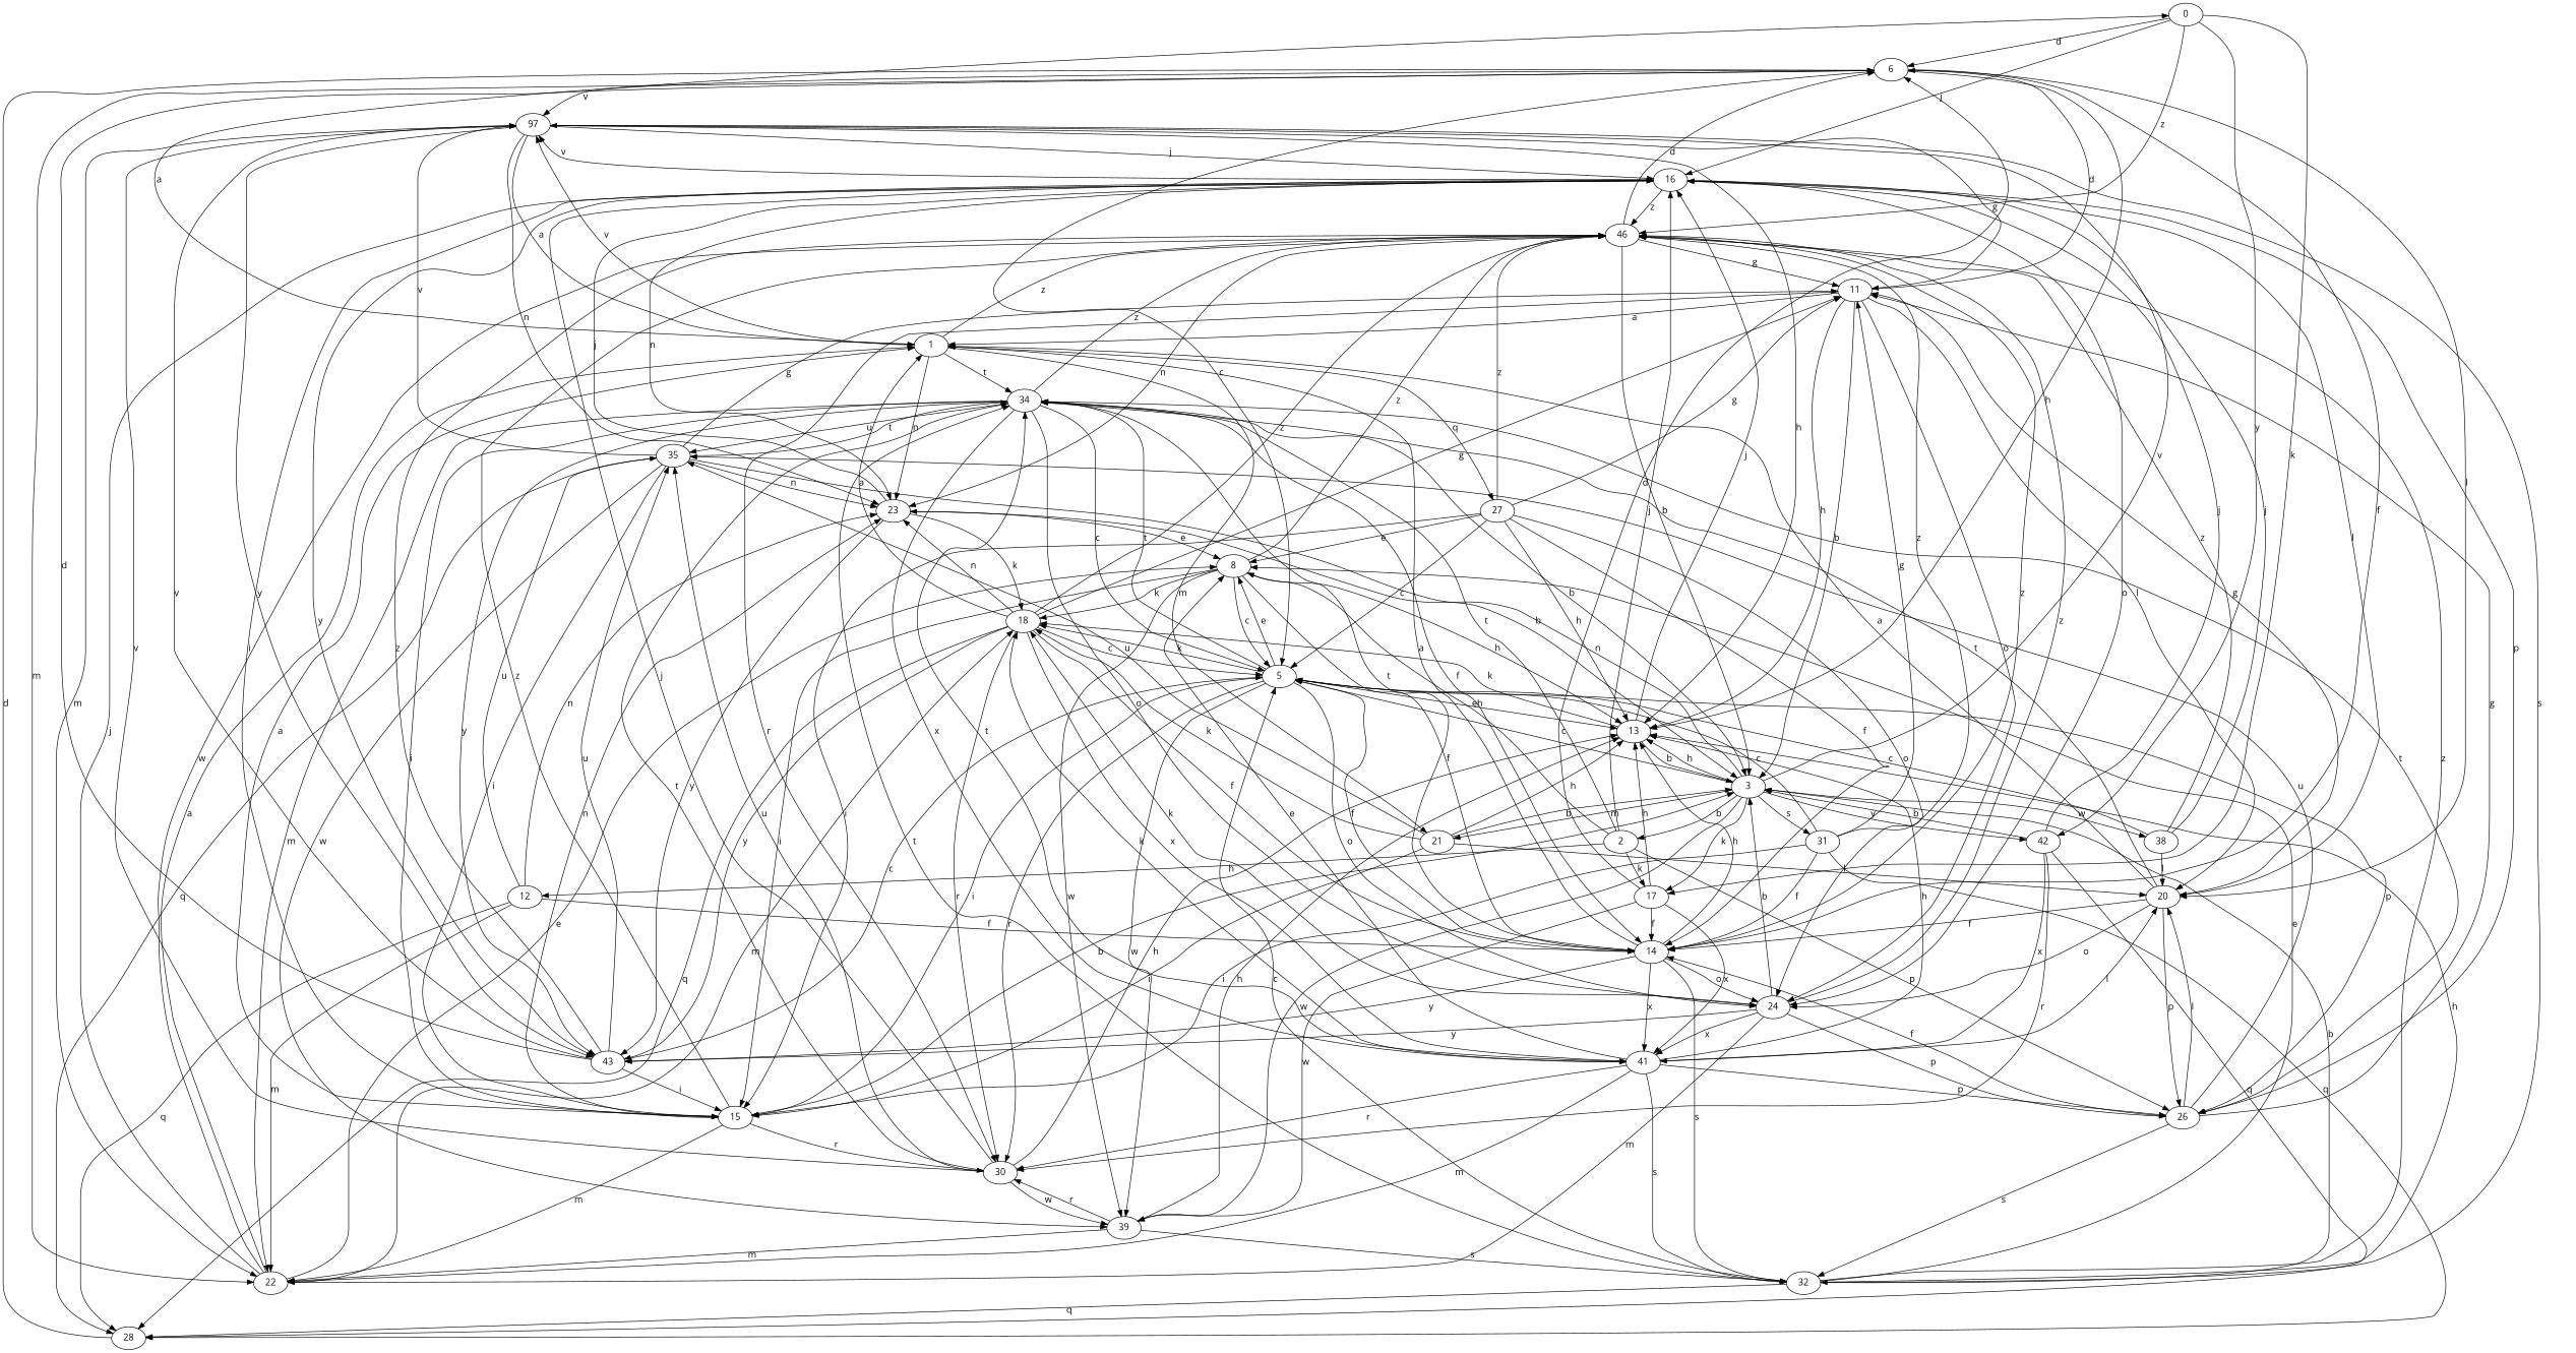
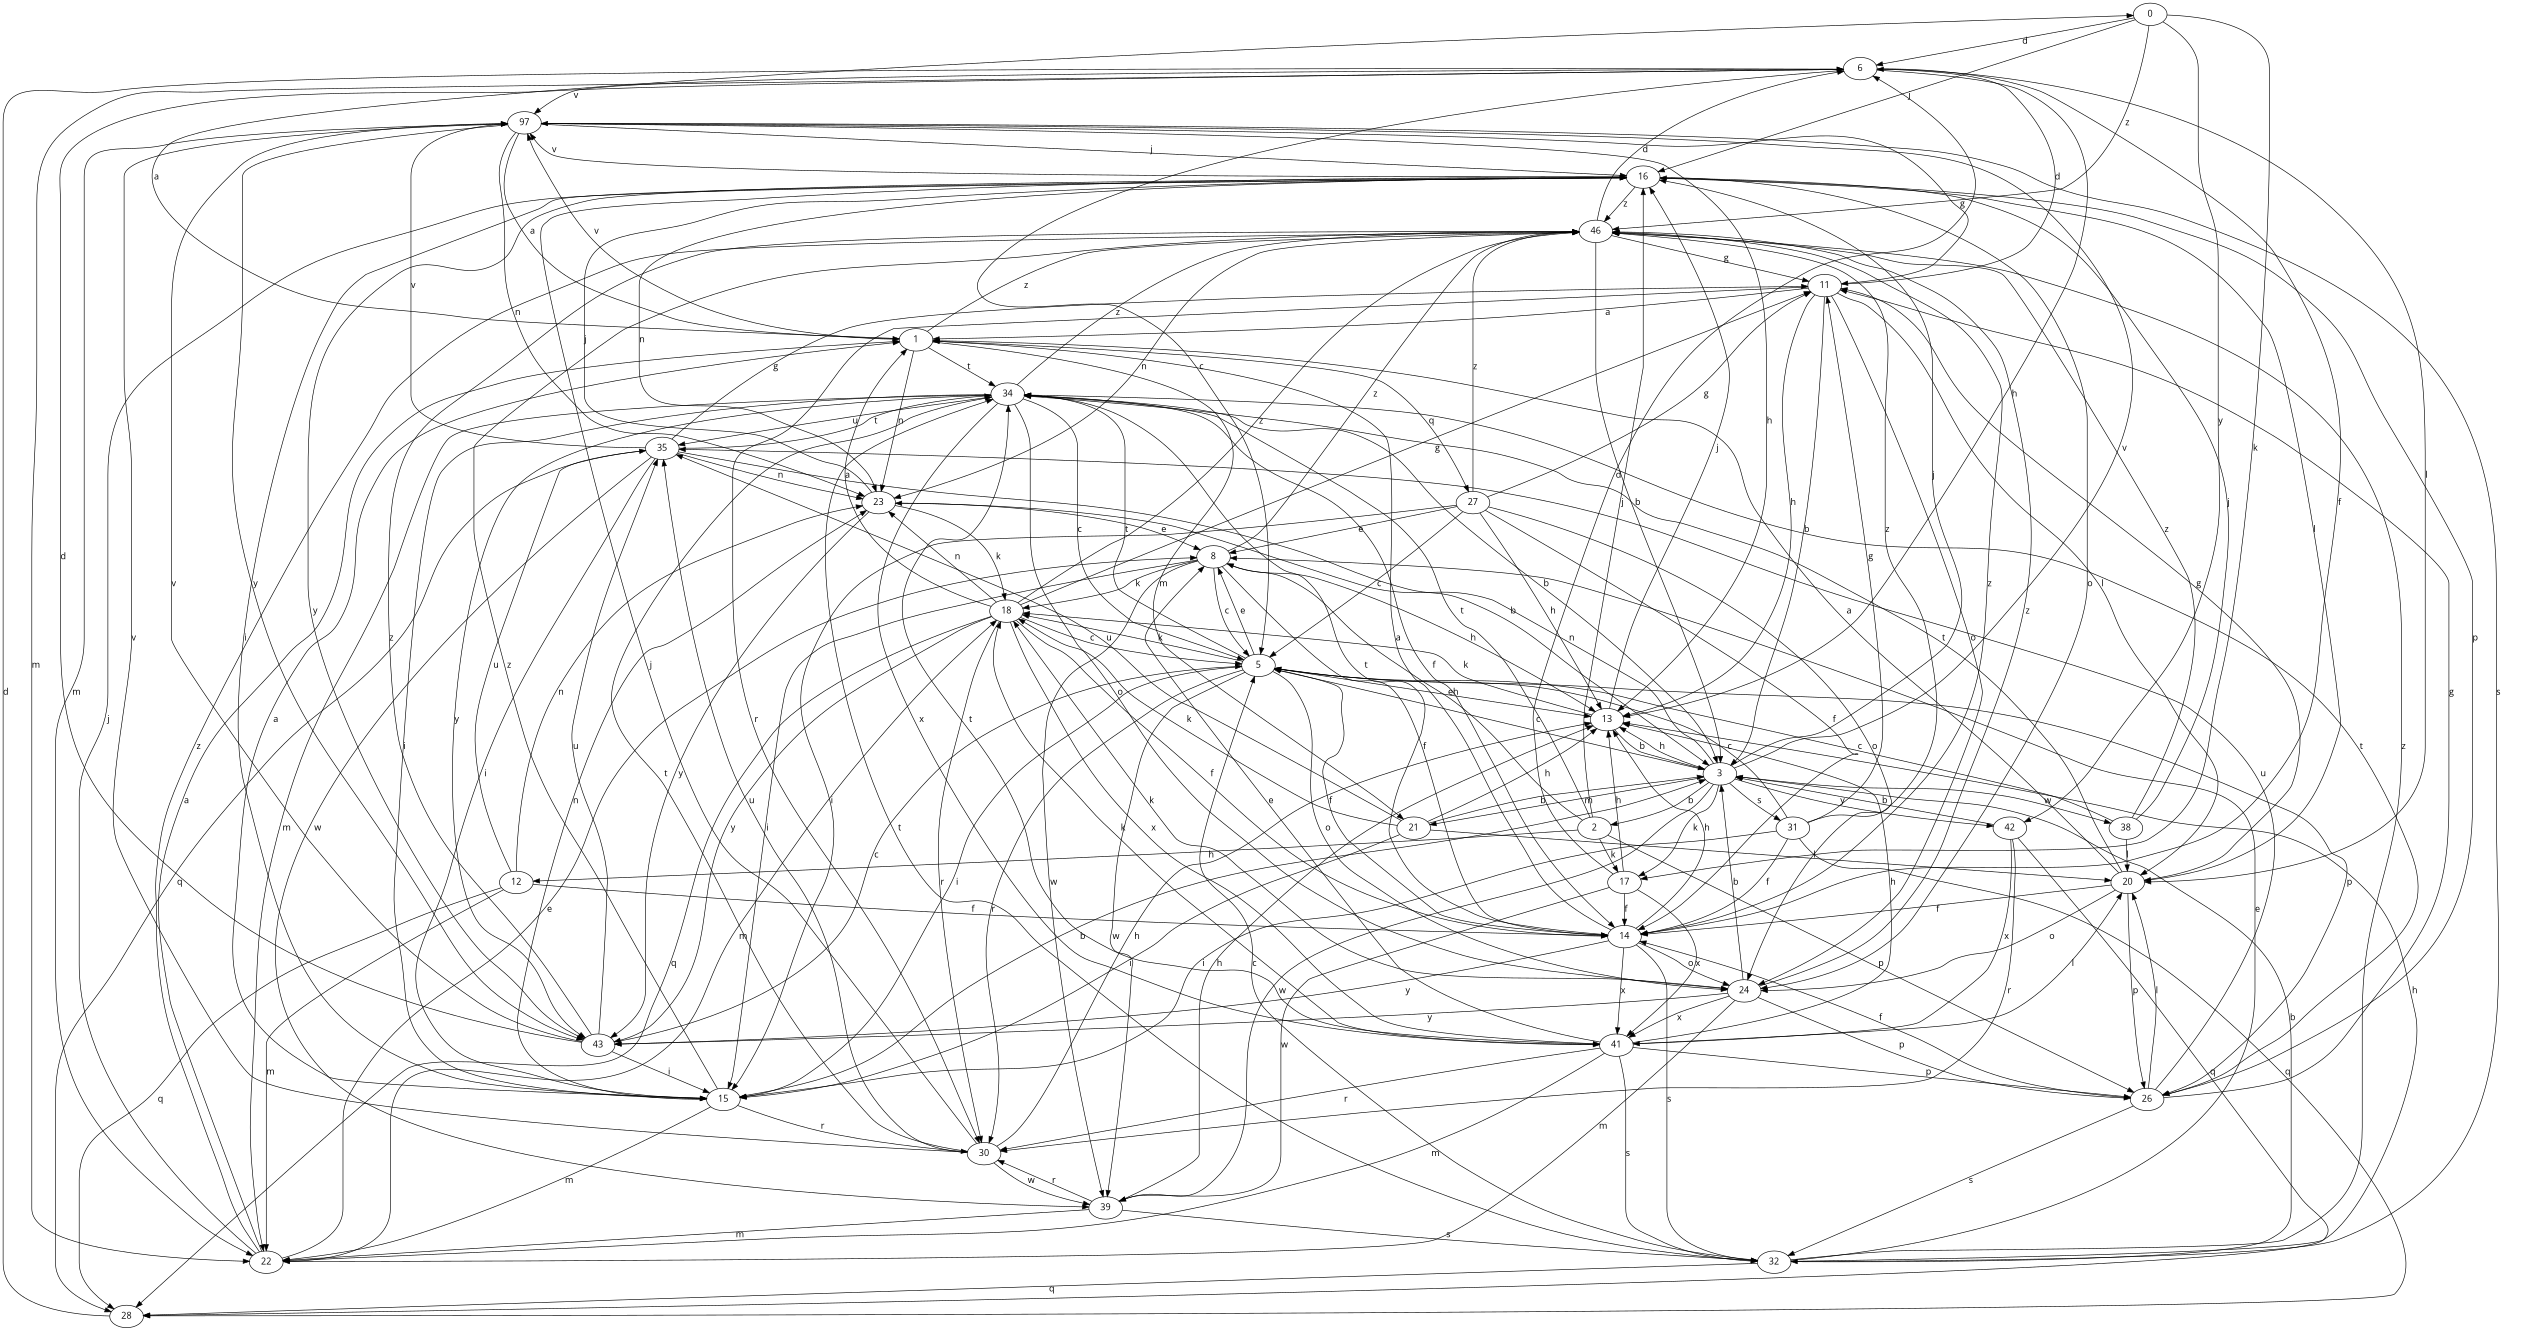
  strict digraph {
    fontname="Open Sans"
    node [fontname="Open Sans"]
    edge [fontname="Open Sans"]
    0
    6
    16
    17
    42
    46
    n7 [label=97]
    5
    13
    n10 [label=14]
    20
    22
    23
    26
    15
    24
    43
    39
    41
    3
    30
    28
    11
    1
    21
    27
    34
    18
    35
    8
    32
    2
    12
    31
    38
    0 -> 6 [label=d]
    0 -> 16 [label=j]
    0 -> 17 [label=k]
    0 -> 42 [label=y]
    0 -> 46 [label=z]
    6 -> n7 [label=v]
    6 -> 5 [label=c]
    6 -> 13 [label=h]
    6 -> n10 [label=f]
    6 -> 20 [label=l]
    6 -> 22 [label=m]
    16 -> 46 [label=z]
    16 -> n7 [label=v]
    16 -> 20 [label=l]
    16 -> 23 [label=n]
    16 -> 26 [label=p]
    16 -> 15 [label=i]
    16 -> 24 [label=o]
    16 -> 43 [label=y]
    17 -> 6 [label=d]
    17 -> 13 [label=h]
    17 -> n10 [label=f]
    17 -> 39 [label=w]
    17 -> 41 [label=x]
    42 -> 41 [label=x]
    42 -> 3 [label=b]
    42 -> 30 [label=r]
    42 -> 28 [label=q]
    46 -> 6 [label=d]
    46 -> 23 [label=n]
    46 -> 3 [label=b]
    46 -> 11 [label=g]
    n7 -> 16 [label=j]
    n7 -> 13 [label=h]
    n7 -> 22 [label=m]
    n7 -> 23 [label=n]
    n7 -> 43 [label=y]
    n7 -> 11 [label=g]
    n7 -> 1 [label=a]
    n7 -> 32 [label=s]
    5 -> 13 [label=h]
    5 -> n10 [label=f]
    5 -> 26 [label=p]
    5 -> 15 [label=i]
    5 -> 24 [label=o]
    5 -> 39 [label=w]
    5 -> 30 [label=r]
    5 -> 34 [label=t]
    5 -> 18 [label=k]
    5 -> 8 [label=e]
    13 -> 16 [label=j]
    13 -> 3 [label=b]
    13 -> 18 [label=k]
    n10 -> 46 [label=z]
    n10 -> 13 [label=h]
    n10 -> 24 [label=o]
    n10 -> 43 [label=y]
    n10 -> 41 [label=x]
    n10 -> 1 [label=a]
    n10 -> 34 [label=t]
    n10 -> 32 [label=s]
    20 -> n10 [label=f]
    20 -> 26 [label=p]
    20 -> 24 [label=o]
    20 -> 11 [label=g]
    20 -> 1 [label=a]
    20 -> 34 [label=t]
    22 -> 16 [label=j]
-   22 -> 46 [label=w]
+   22 -> 46 [label=z]
    22 -> 1 [label=a]
    22 -> 18 [label=m]
    22 -> 8 [label=e]
    23 -> 16 [label=j]
    23 -> 43 [label=y]
    23 -> 18 [label=k]
    23 -> 8 [label=e]
    26 -> n10 [label=f]
    26 -> 20 [label=l]
    26 -> 11 [label=g]
    26 -> 34 [label=t]
    26 -> 35 [label=u]
    26 -> 32 [label=s]
    15 -> 46 [label=z]
    15 -> 22 [label=m]
    15 -> 23 [label=n]
    15 -> 3 [label=b]
    15 -> 30 [label=r]
    15 -> 1 [label=a]
    24 -> 46 [label=z]
    24 -> 22 [label=m]
    24 -> 26 [label=p]
    24 -> 43 [label=y]
    24 -> 41 [label=x]
    24 -> 3 [label=b]
    24 -> 18 [label=k]
    43 -> 6 [label=d]
    43 -> 46 [label=z]
    43 -> n7 [label=v]
    43 -> 5 [label=c]
    43 -> 15 [label=i]
    43 -> 35 [label=u]
    39 -> 13 [label=h]
    39 -> 22 [label=m]
    39 -> 30 [label=r]
    39 -> 32 [label=s]
    41 -> 13 [label=h]
    41 -> 20 [label=l]
    41 -> 22 [label=m]
    41 -> 26 [label=p]
    41 -> 30 [label=r]
    41 -> 34 [label=t]
    41 -> 18 [label=k]
    41 -> 8 [label=e]
    41 -> 32 [label=s]
-   42 -> 16 [label=j]
+   3 -> 16 [label=j]
    3 -> 17 [label=k]
    3 -> 42 [label=y]
    3 -> n7 [label=v]
    3 -> 5 [label=c]
    3 -> 13 [label=h]
    3 -> 23 [label=n]
    3 -> 39 [label=w]
    3 -> 21 [label=m]
    3 -> 2 [label=b]
    3 -> 31 [label=s]
    3 -> 38 [label=w]
    30 -> 16 [label=j]
    30 -> n7 [label=v]
    30 -> 13 [label=h]
    30 -> 39 [label=w]
    30 -> 34 [label=t]
    30 -> 35 [label=u]
    28 -> 6 [label=d]
    11 -> 6 [label=d]
    11 -> 13 [label=h]
    11 -> 20 [label=l]
    11 -> 24 [label=o]
    11 -> 3 [label=b]
    11 -> 30 [label=r]
    11 -> 1 [label=a]
    1 -> 0 [label=a]
    1 -> 46 [label=z]
    1 -> n7 [label=v]
    1 -> 23 [label=n]
    1 -> 21 [label=m]
    1 -> 27 [label=q]
    1 -> 34 [label=t]
    21 -> 13 [label=h]
    21 -> 20 [label=l]
    21 -> 15 [label=i]
    21 -> 3 [label=b]
    21 -> 18 [label=k]
    21 -> 35 [label=u]
    27 -> 46 [label=z]
    27 -> 5 [label=c]
    27 -> 13 [label=h]
    27 -> n10 [label=f]
    27 -> 15 [label=i]
    27 -> 24 [label=o]
    27 -> 11 [label=g]
    27 -> 8 [label=e]
    34 -> 46 [label=z]
    34 -> 5 [label=c]
    34 -> n10 [label=f]
    34 -> 22 [label=m]
    34 -> 15 [label=i]
    34 -> 24 [label=o]
    34 -> 43 [label=y]
    34 -> 41 [label=x]
    34 -> 3 [label=b]
    34 -> 35 [label=u]
    18 -> 46 [label=z]
    18 -> 5 [label=c]
    18 -> n10 [label=f]
    18 -> 23 [label=n]
    18 -> 43 [label=y]
    18 -> 41 [label=x]
    18 -> 30 [label=r]
    18 -> 28 [label=q]
    18 -> 11 [label=g]
    18 -> 1 [label=a]
    35 -> n7 [label=v]
    35 -> 23 [label=n]
    35 -> 15 [label=i]
    35 -> 39 [label=w]
    35 -> 3 [label=b]
    35 -> 28 [label=q]
    35 -> 11 [label=g]
    35 -> 34 [label=t]
    8 -> 46 [label=z]
    8 -> 5 [label=c]
    8 -> 13 [label=h]
    8 -> n10 [label=f]
    8 -> 15 [label=i]
    8 -> 39 [label=w]
    8 -> 18 [label=k]
    32 -> 46 [label=z]
    32 -> 5 [label=c]
    32 -> 13 [label=h]
    32 -> 3 [label=b]
    32 -> 28 [label=q]
    32 -> 34 [label=t]
    32 -> 8 [label=e]
    2 -> 16 [label=j]
    2 -> 17 [label=k]
    2 -> 26 [label=p]
    2 -> 34 [label=t]
    2 -> 8 [label=e]
    2 -> 12 [label=h]
    12 -> n10 [label=f]
    12 -> 22 [label=m]
    12 -> 23 [label=n]
    12 -> 28 [label=q]
    12 -> 35 [label=u]
    31 -> 46 [label=z]
    31 -> 5 [label=c]
    31 -> n10 [label=f]
    31 -> 15 [label=i]
    31 -> 28 [label=q]
    31 -> 11 [label=g]
    38 -> 16 [label=j]
    38 -> 46 [label=z]
    38 -> 5 [label=c]
    38 -> 20 [label=l]
  }
